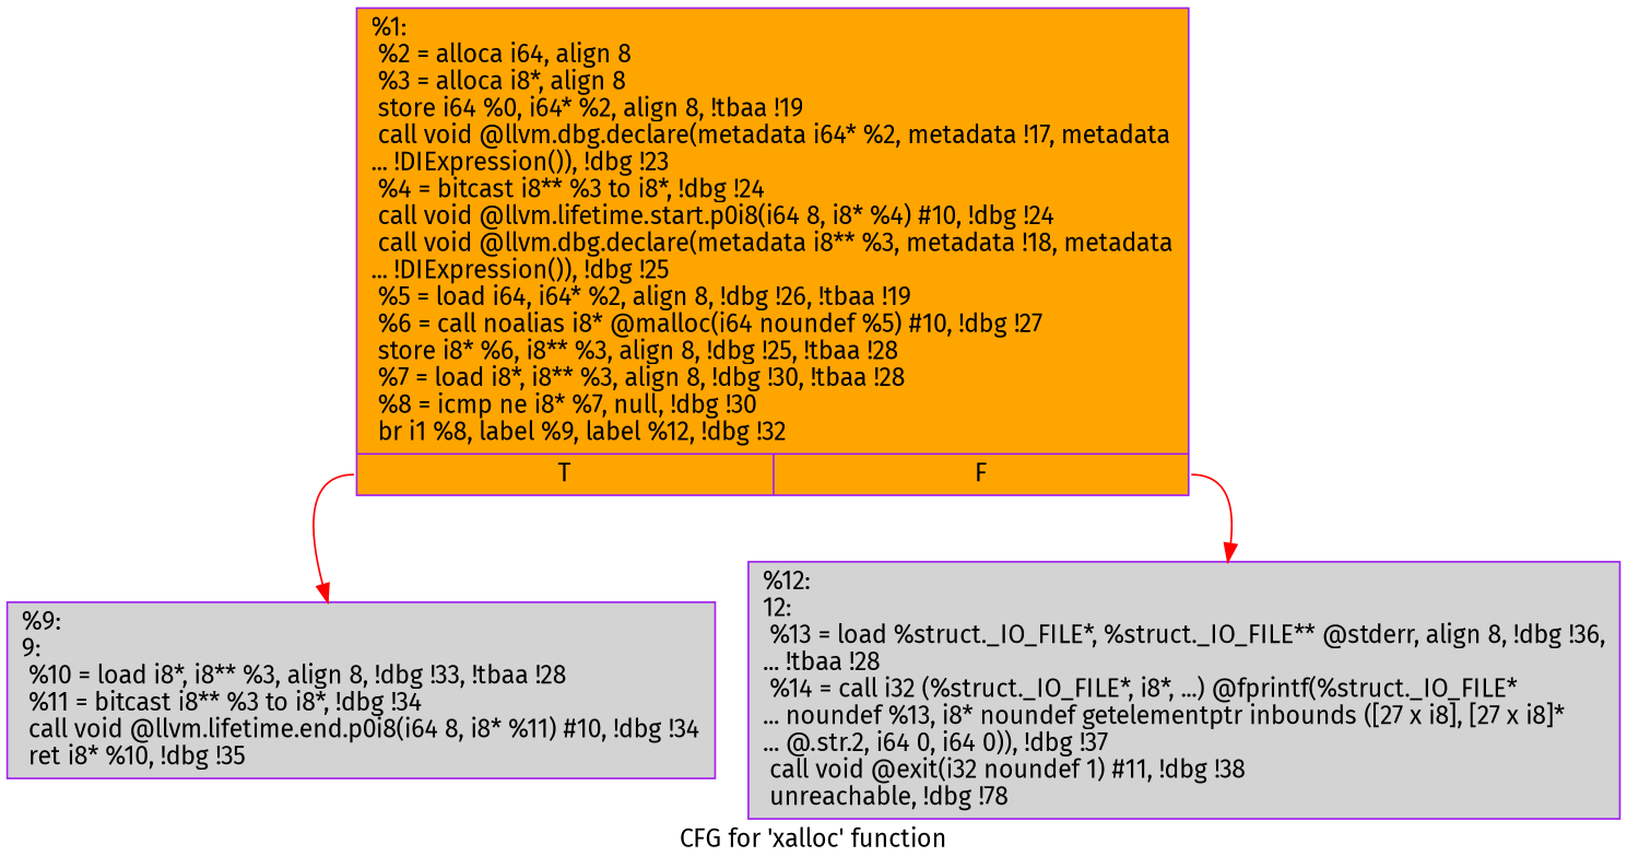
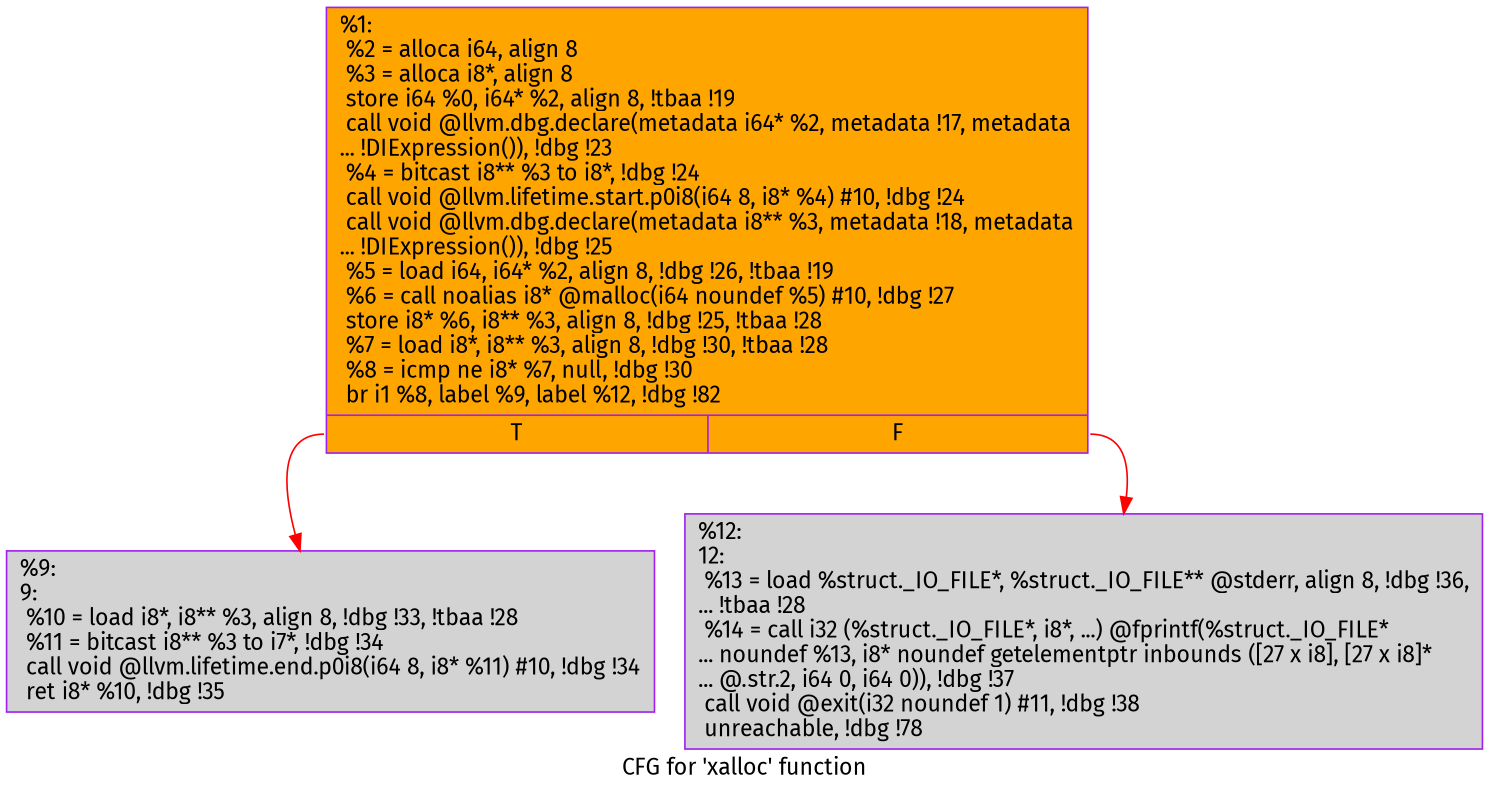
  digraph {
    fontname="Fira Sans"
    label="CFG for 'xalloc' function"
    node [color=purple fillcolor=lightgrey fontname="Fira Sans" shape=record style=filled]
    edge [color=red fontname="Fira Sans"]
-   n1 [fillcolor=orange label="{%1:\l  %2 = alloca i64, align 8\l  %3 = alloca i8*, align 8\l  store i64 %0, i64* %2, align 8, !tbaa !19\l  call void @llvm.dbg.declare(metadata i64* %2, metadata !17, metadata\l... !DIExpression()), !dbg !23\l  %4 = bitcast i8** %3 to i8*, !dbg !24\l  call void @llvm.lifetime.start.p0i8(i64 8, i8* %4) #10, !dbg !24\l  call void @llvm.dbg.declare(metadata i8** %3, metadata !18, metadata\l... !DIExpression()), !dbg !25\l  %5 = load i64, i64* %2, align 8, !dbg !26, !tbaa !19\l  %6 = call noalias i8* @malloc(i64 noundef %5) #10, !dbg !27\l  store i8* %6, i8** %3, align 8, !dbg !25, !tbaa !28\l  %7 = load i8*, i8** %3, align 8, !dbg !30, !tbaa !28\l  %8 = icmp ne i8* %7, null, !dbg !30\l  br i1 %8, label %9, label %12, !dbg !32\l|{<s0>T|<s1>F}}"]
-   n2 [label="{%9:\l9:                                                \l  %10 = load i8*, i8** %3, align 8, !dbg !33, !tbaa !28\l  %11 = bitcast i8** %3 to i8*, !dbg !34\l  call void @llvm.lifetime.end.p0i8(i64 8, i8* %11) #10, !dbg !34\l  ret i8* %10, !dbg !35\l}"]
+   n1 [fillcolor=orange label="{%1:\l  %2 = alloca i64, align 8\l  %3 = alloca i8*, align 8\l  store i64 %0, i64* %2, align 8, !tbaa !19\l  call void @llvm.dbg.declare(metadata i64* %2, metadata !17, metadata\l... !DIExpression()), !dbg !23\l  %4 = bitcast i8** %3 to i8*, !dbg !24\l  call void @llvm.lifetime.start.p0i8(i64 8, i8* %4) #10, !dbg !24\l  call void @llvm.dbg.declare(metadata i8** %3, metadata !18, metadata\l... !DIExpression()), !dbg !25\l  %5 = load i64, i64* %2, align 8, !dbg !26, !tbaa !19\l  %6 = call noalias i8* @malloc(i64 noundef %5) #10, !dbg !27\l  store i8* %6, i8** %3, align 8, !dbg !25, !tbaa !28\l  %7 = load i8*, i8** %3, align 8, !dbg !30, !tbaa !28\l  %8 = icmp ne i8* %7, null, !dbg !30\l  br i1 %8, label %9, label %12, !dbg !82\l|{<s0>T|<s1>F}}"]
+   n2 [label="{%9:\l9:                                                \l  %10 = load i8*, i8** %3, align 8, !dbg !33, !tbaa !28\l  %11 = bitcast i8** %3 to i7*, !dbg !34\l  call void @llvm.lifetime.end.p0i8(i64 8, i8* %11) #10, !dbg !34\l  ret i8* %10, !dbg !35\l}"]
    n3 [label="{%12:\l12:                                               \l  %13 = load %struct._IO_FILE*, %struct._IO_FILE** @stderr, align 8, !dbg !36,\l... !tbaa !28\l  %14 = call i32 (%struct._IO_FILE*, i8*, ...) @fprintf(%struct._IO_FILE*\l... noundef %13, i8* noundef getelementptr inbounds ([27 x i8], [27 x i8]*\l... @.str.2, i64 0, i64 0)), !dbg !37\l  call void @exit(i32 noundef 1) #11, !dbg !38\l  unreachable, !dbg !78\l}"]
    n1 -> n2 [tailport=s0]
    n1 -> n3 [tailport=s1]
  }
